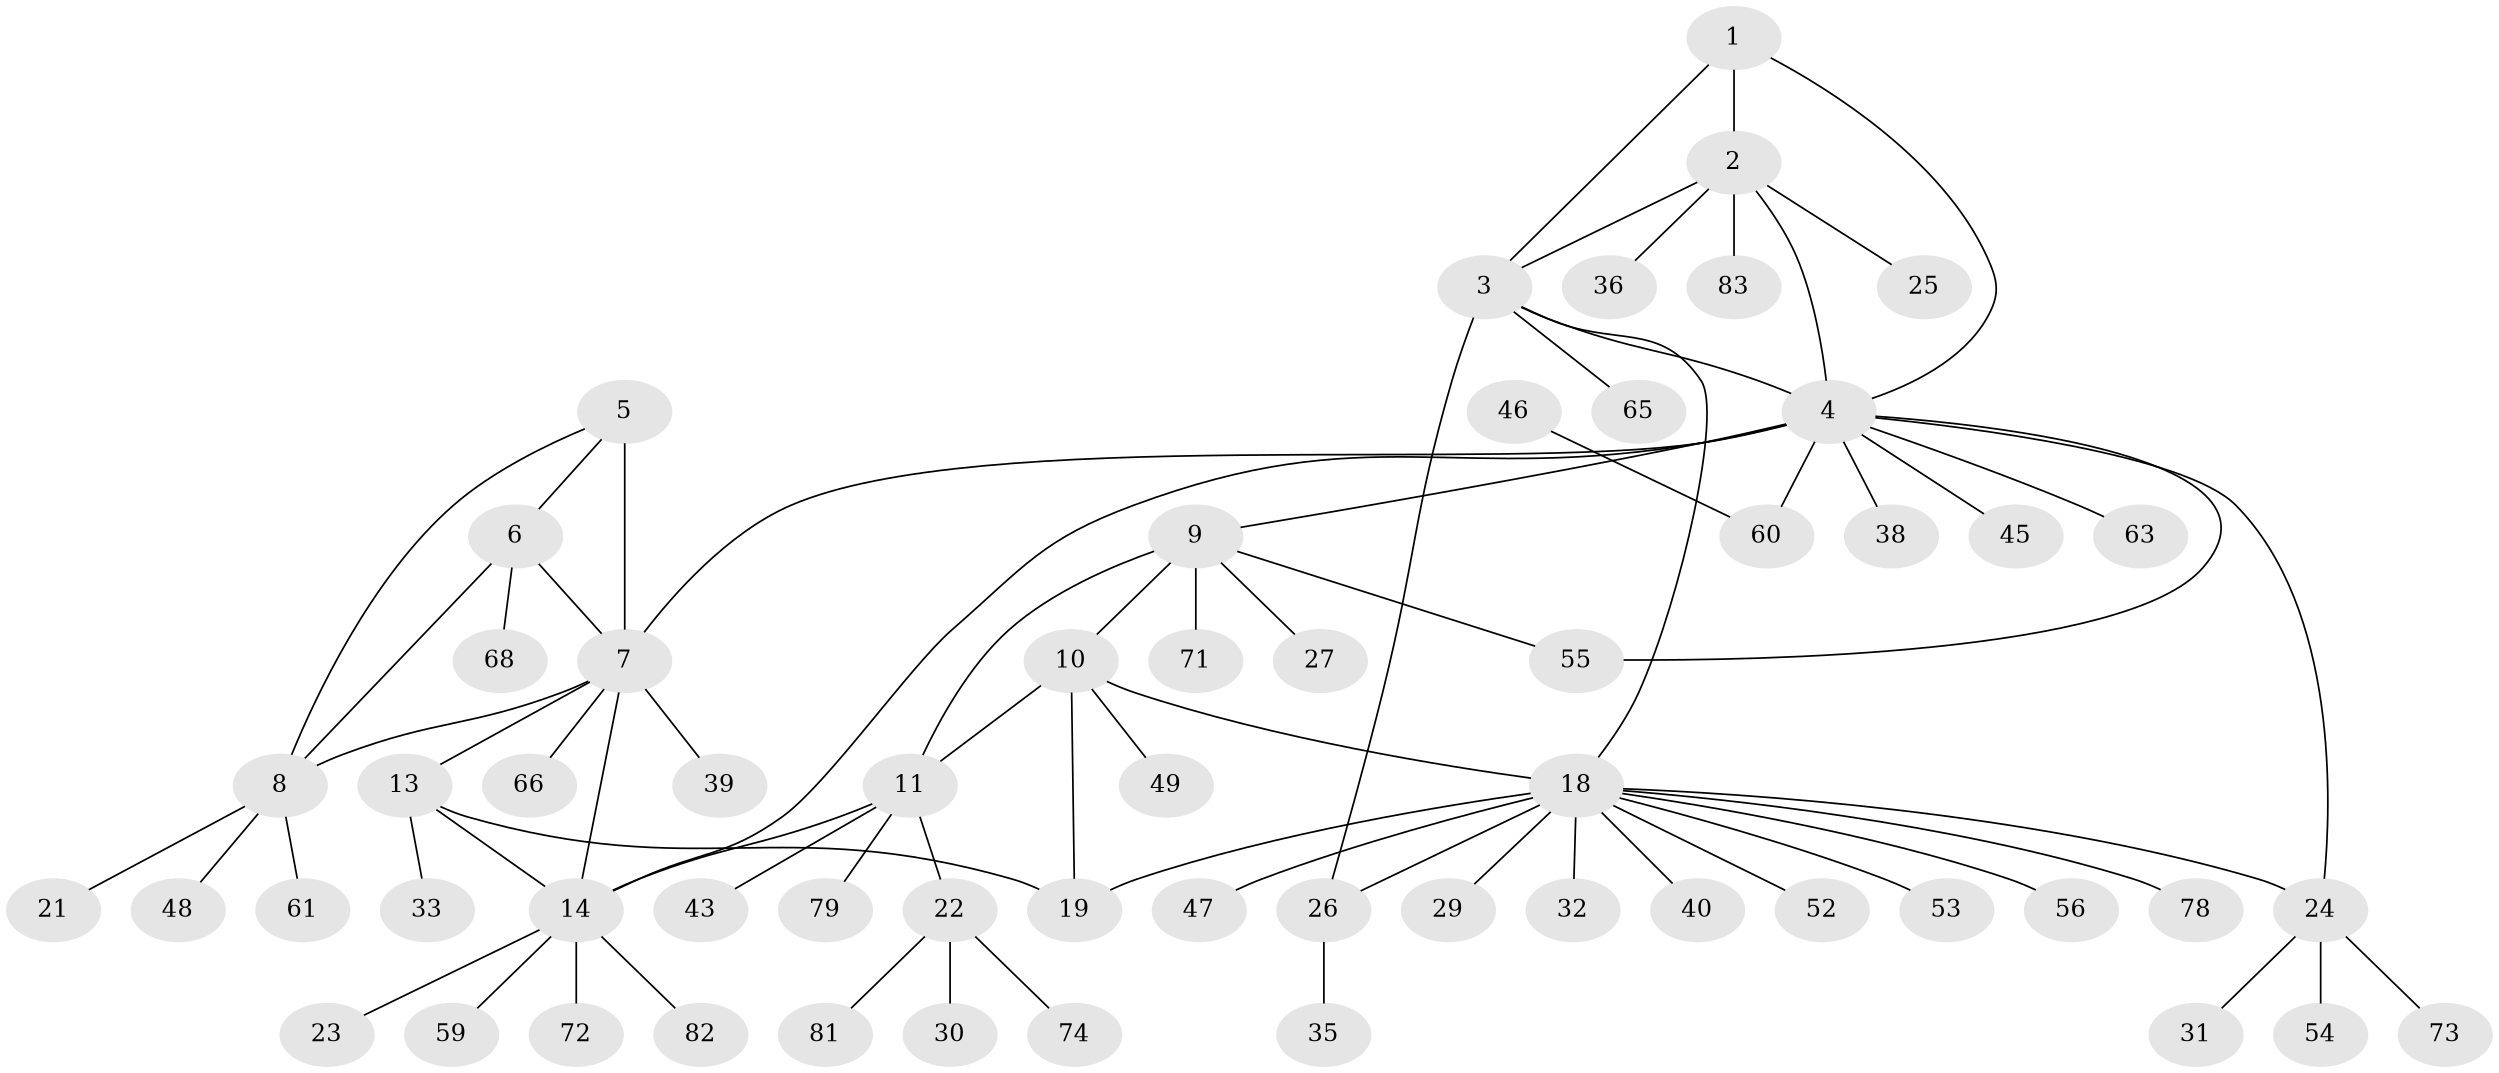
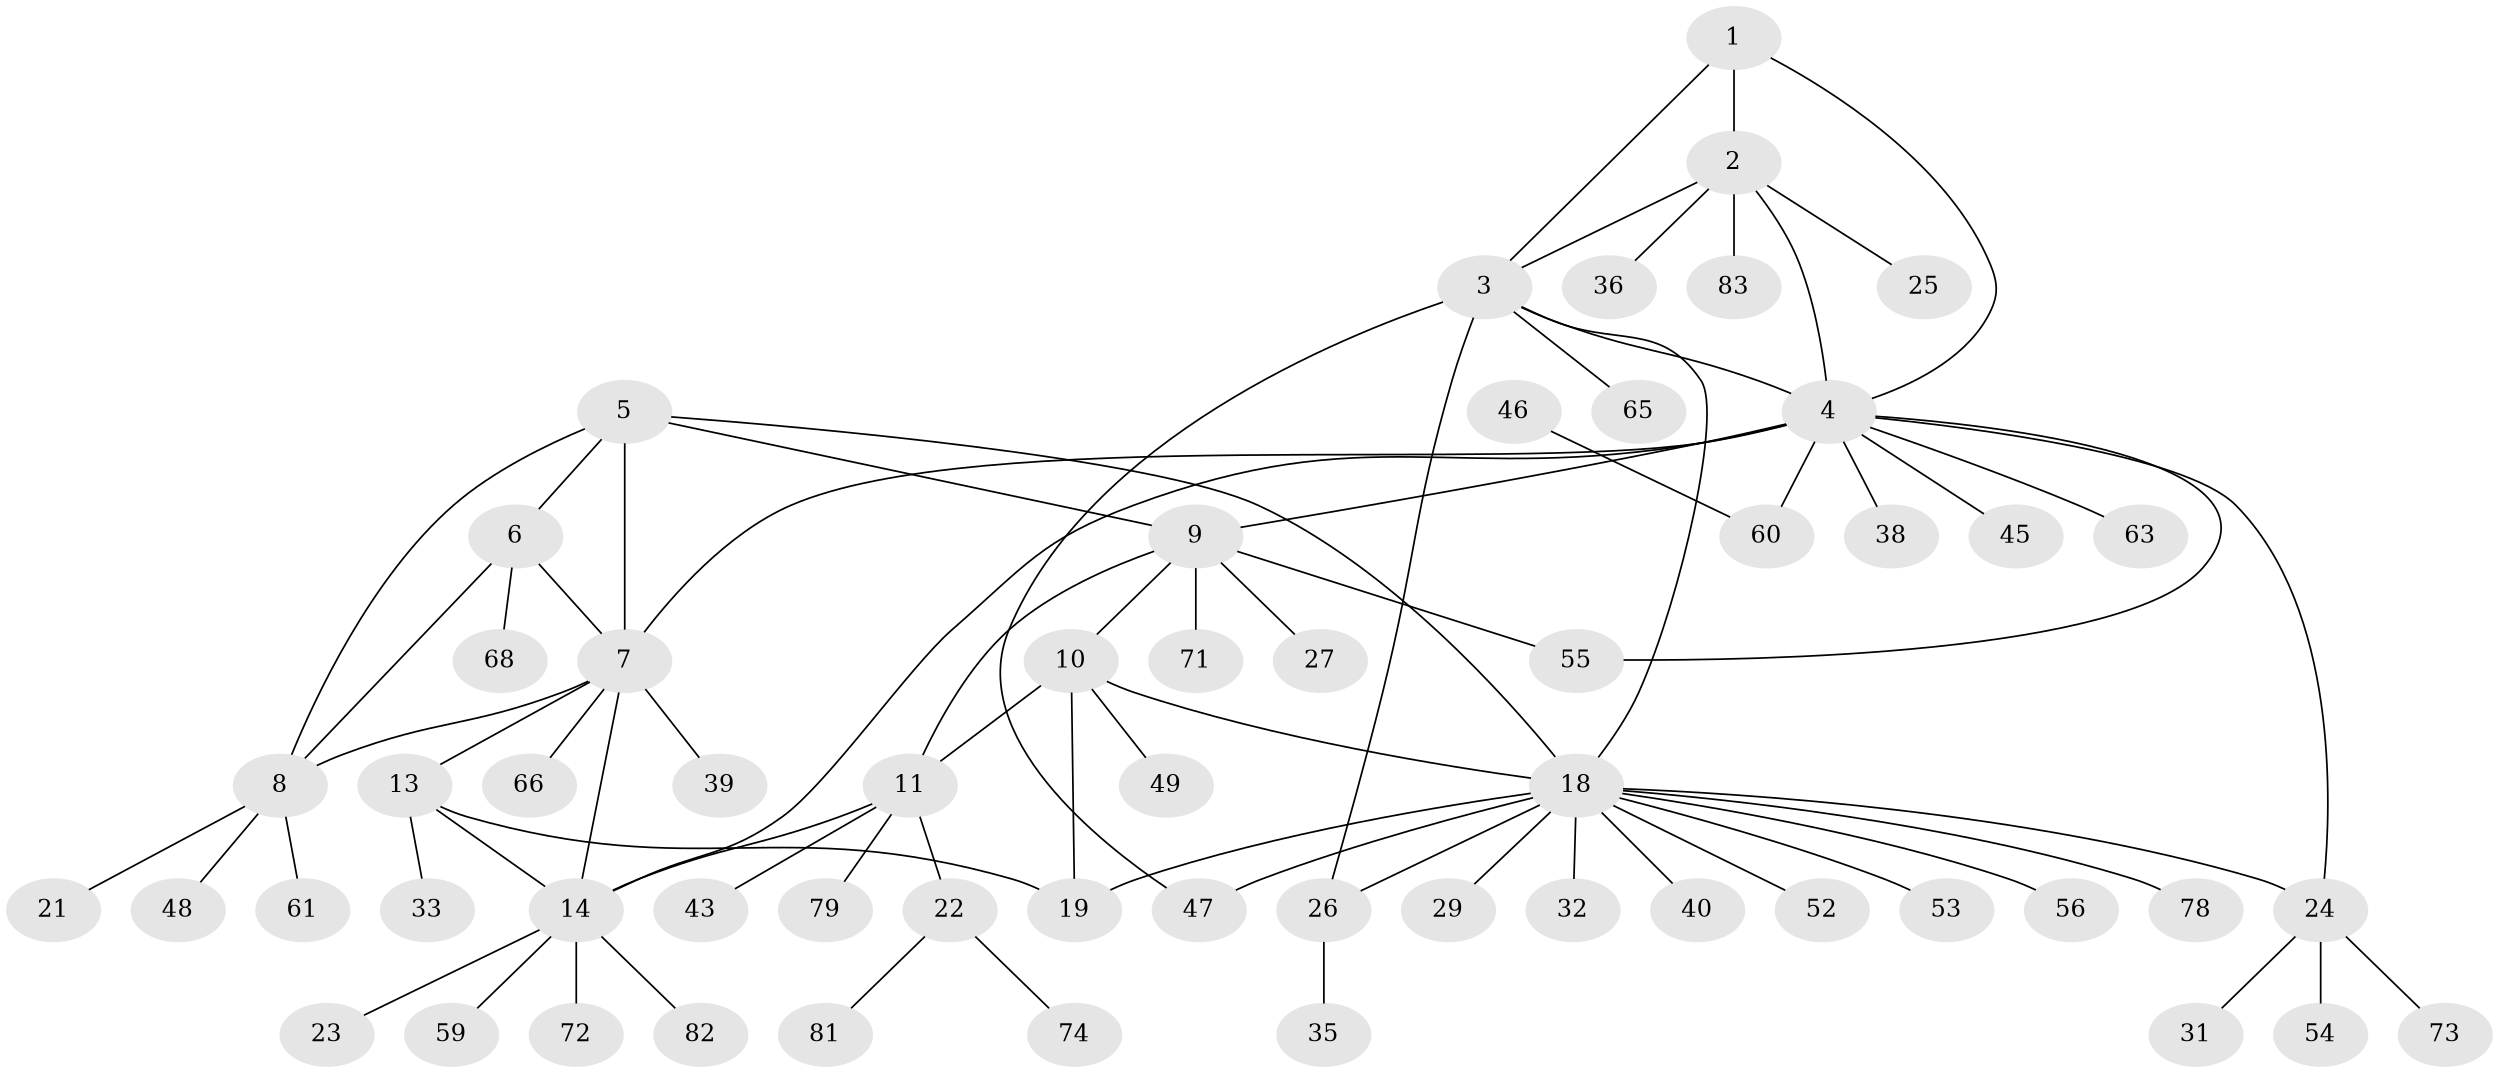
  graph {
    node [color=gray90 style=filled]
    2 [super="+76"]
    3 [super="+64"]
    4 [super="+58"]
    25
    36
    83
    1
    18 [super="+20"]
    26 [super="+50"]
    47
    65
    7 [super="+15"]
    9 [super="+37"]
    14 [super="+16"]
    24 [super="+34"]
    38 [super="+80"]
    45
    55
    63
    60
    19
    29
    32
    40
    52 [super="+75"]
    53
    56
    78
    35 [super="+44"]
    8 [super="+42"]
    13 [super="+57"]
    39 [super="+77"]
    66
    10 [super="+17"]
    11 [super="+12"]
    27 [super="+28"]
    71
    23
    59
    72
    82
    31
    54
    73
    46 [super="+69"]
    5 [super="+67"]
    6 [super="+41"]
    68
    21 [super="+70"]
    48
    61
    33
    49
    22 [super="+51"]
    43
    79
-   30
    74
    81
    2 -- 3
    2 -- 4
    2 -- 25
    2 -- 36
    2 -- 83
    3 -- 4
    3 -- 18
    3 -- 26
+   3 -- 47
    3 -- 65
    4 -- 7
    4 -- 9 [weight=2]
    4 -- 14
    4 -- 24
    4 -- 38
    4 -- 45
    4 -- 55
    4 -- 63
    4 -- 60
    1 -- 2
    1 -- 3
    1 -- 4
    18 -- 26
    18 -- 47
    18 -- 24
    18 -- 19 [weight=2]
    18 -- 29
    18 -- 32
    18 -- 40
    18 -- 52
    18 -- 53
    18 -- 56
    18 -- 78
    26 -- 35
    7 -- 14 [weight=2]
    7 -- 8
    7 -- 13
    7 -- 39
    7 -- 66
    9 -- 55
    9 -- 10
    9 -- 11 [weight=2]
    9 -- 27
    9 -- 71
    14 -- 23
    14 -- 59
    14 -- 72
    14 -- 82
    24 -- 31
    24 -- 54
    24 -- 73
    8 -- 21
    8 -- 48
    8 -- 61
    13 -- 14 [weight=2]
    13 -- 19
    13 -- 33
    10 -- 18 [weight=2]
    10 -- 19
    10 -- 11 [weight=2]
    10 -- 49
    11 -- 14
    11 -- 22
    11 -- 43
    11 -- 79
    46 -- 60
+   5 -- 18
    5 -- 7
+   5 -- 9
    5 -- 8
    5 -- 6
    6 -- 7
    6 -- 8
    6 -- 68
-   22 -- 30
    22 -- 74
    22 -- 81
  }
